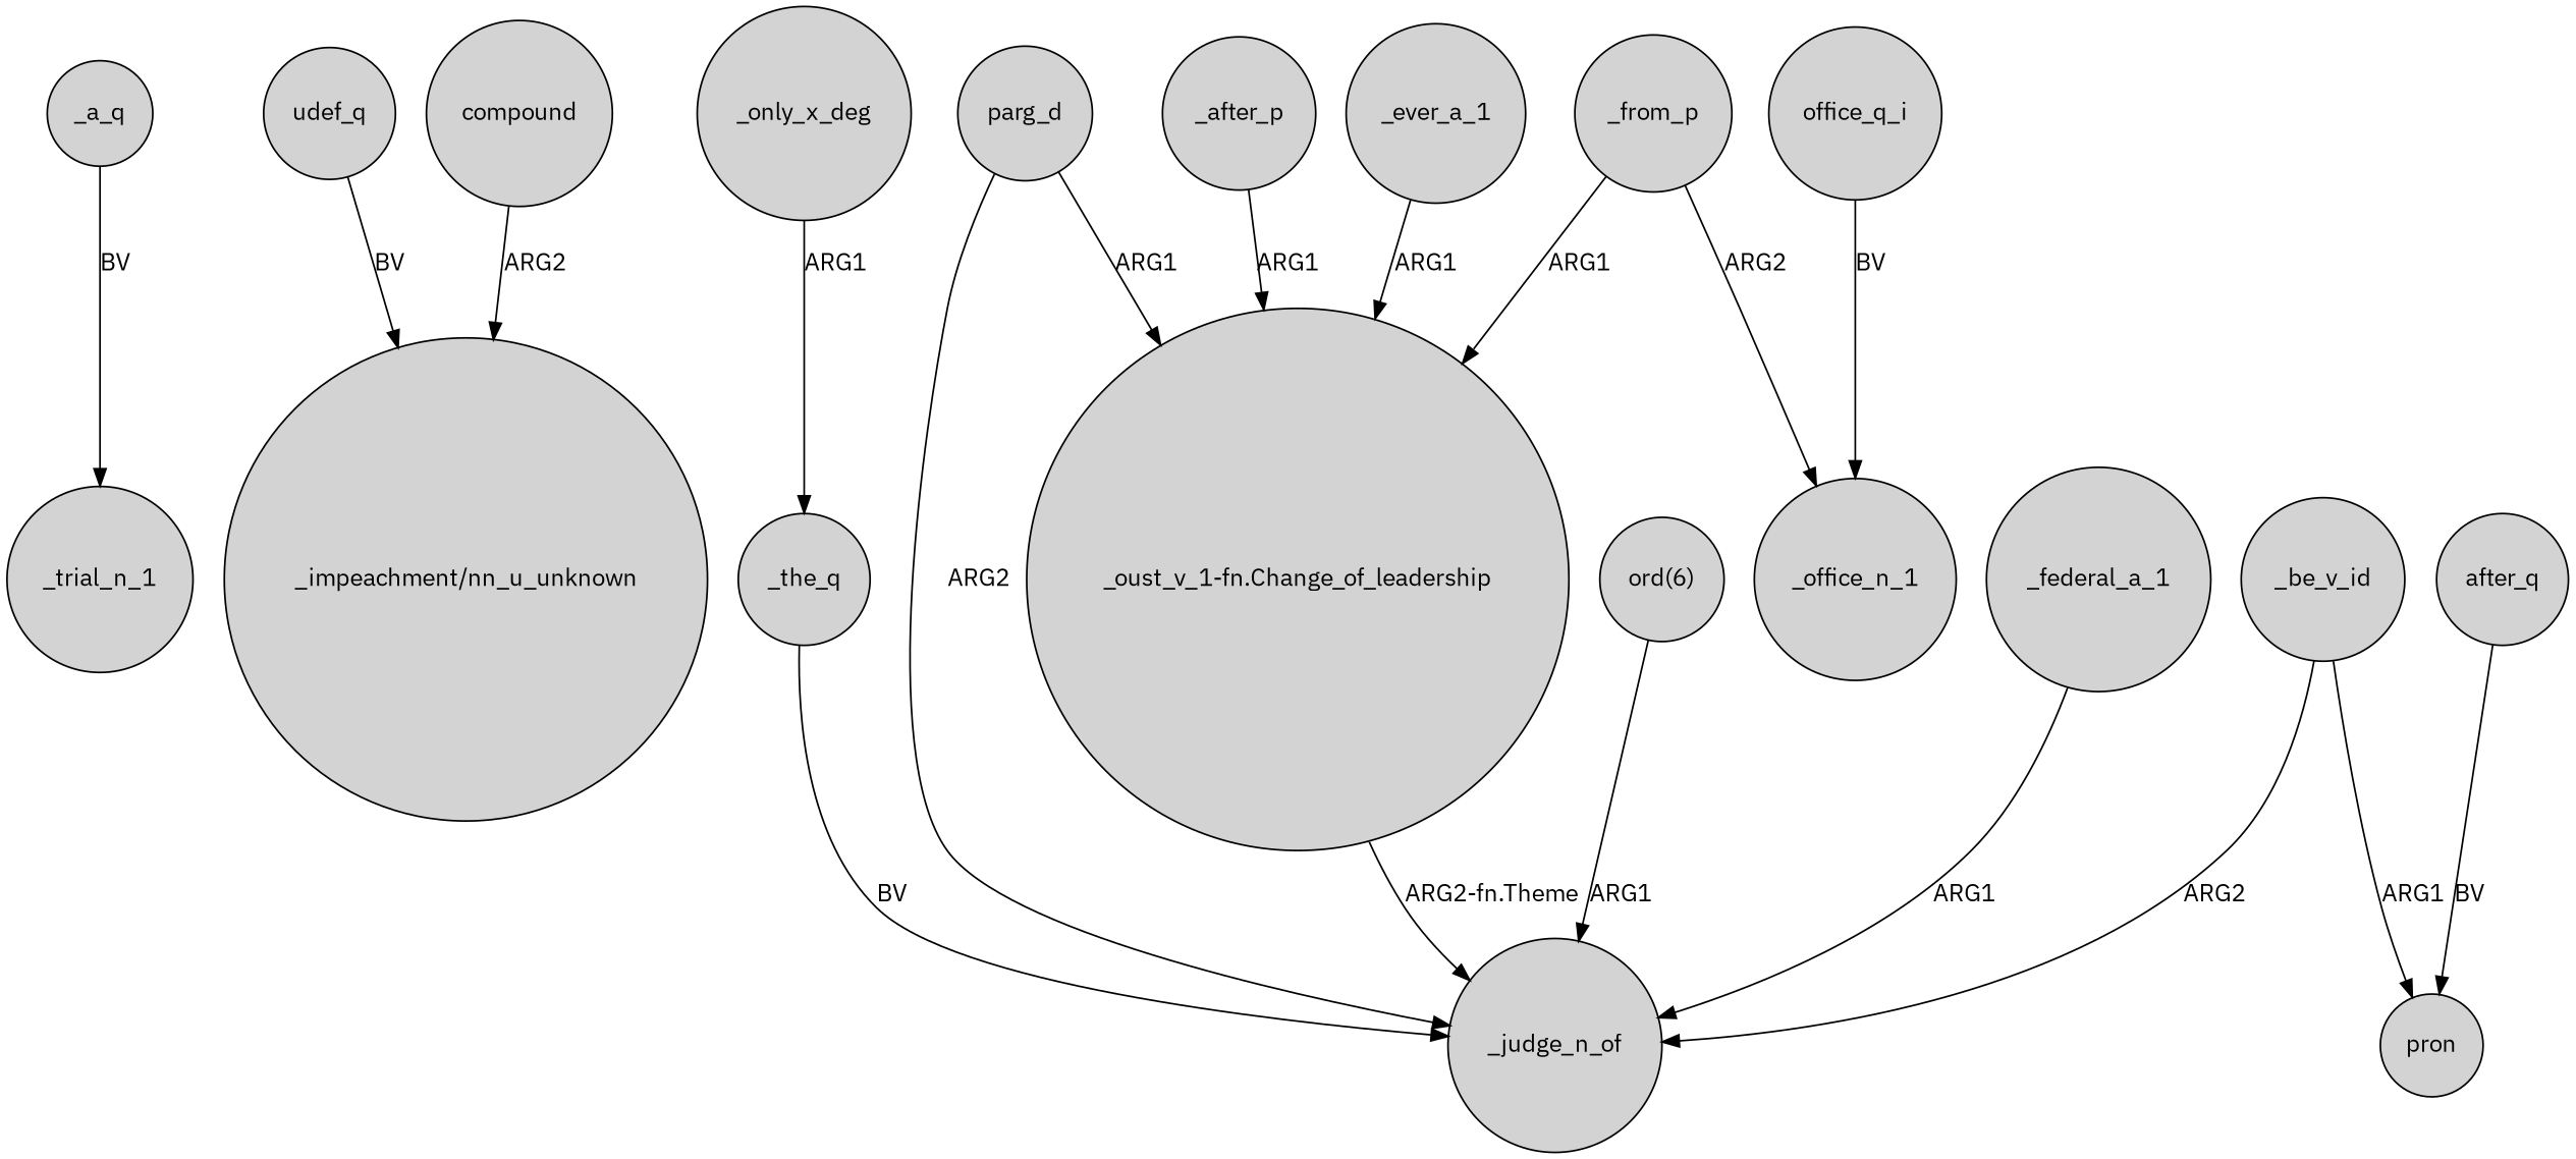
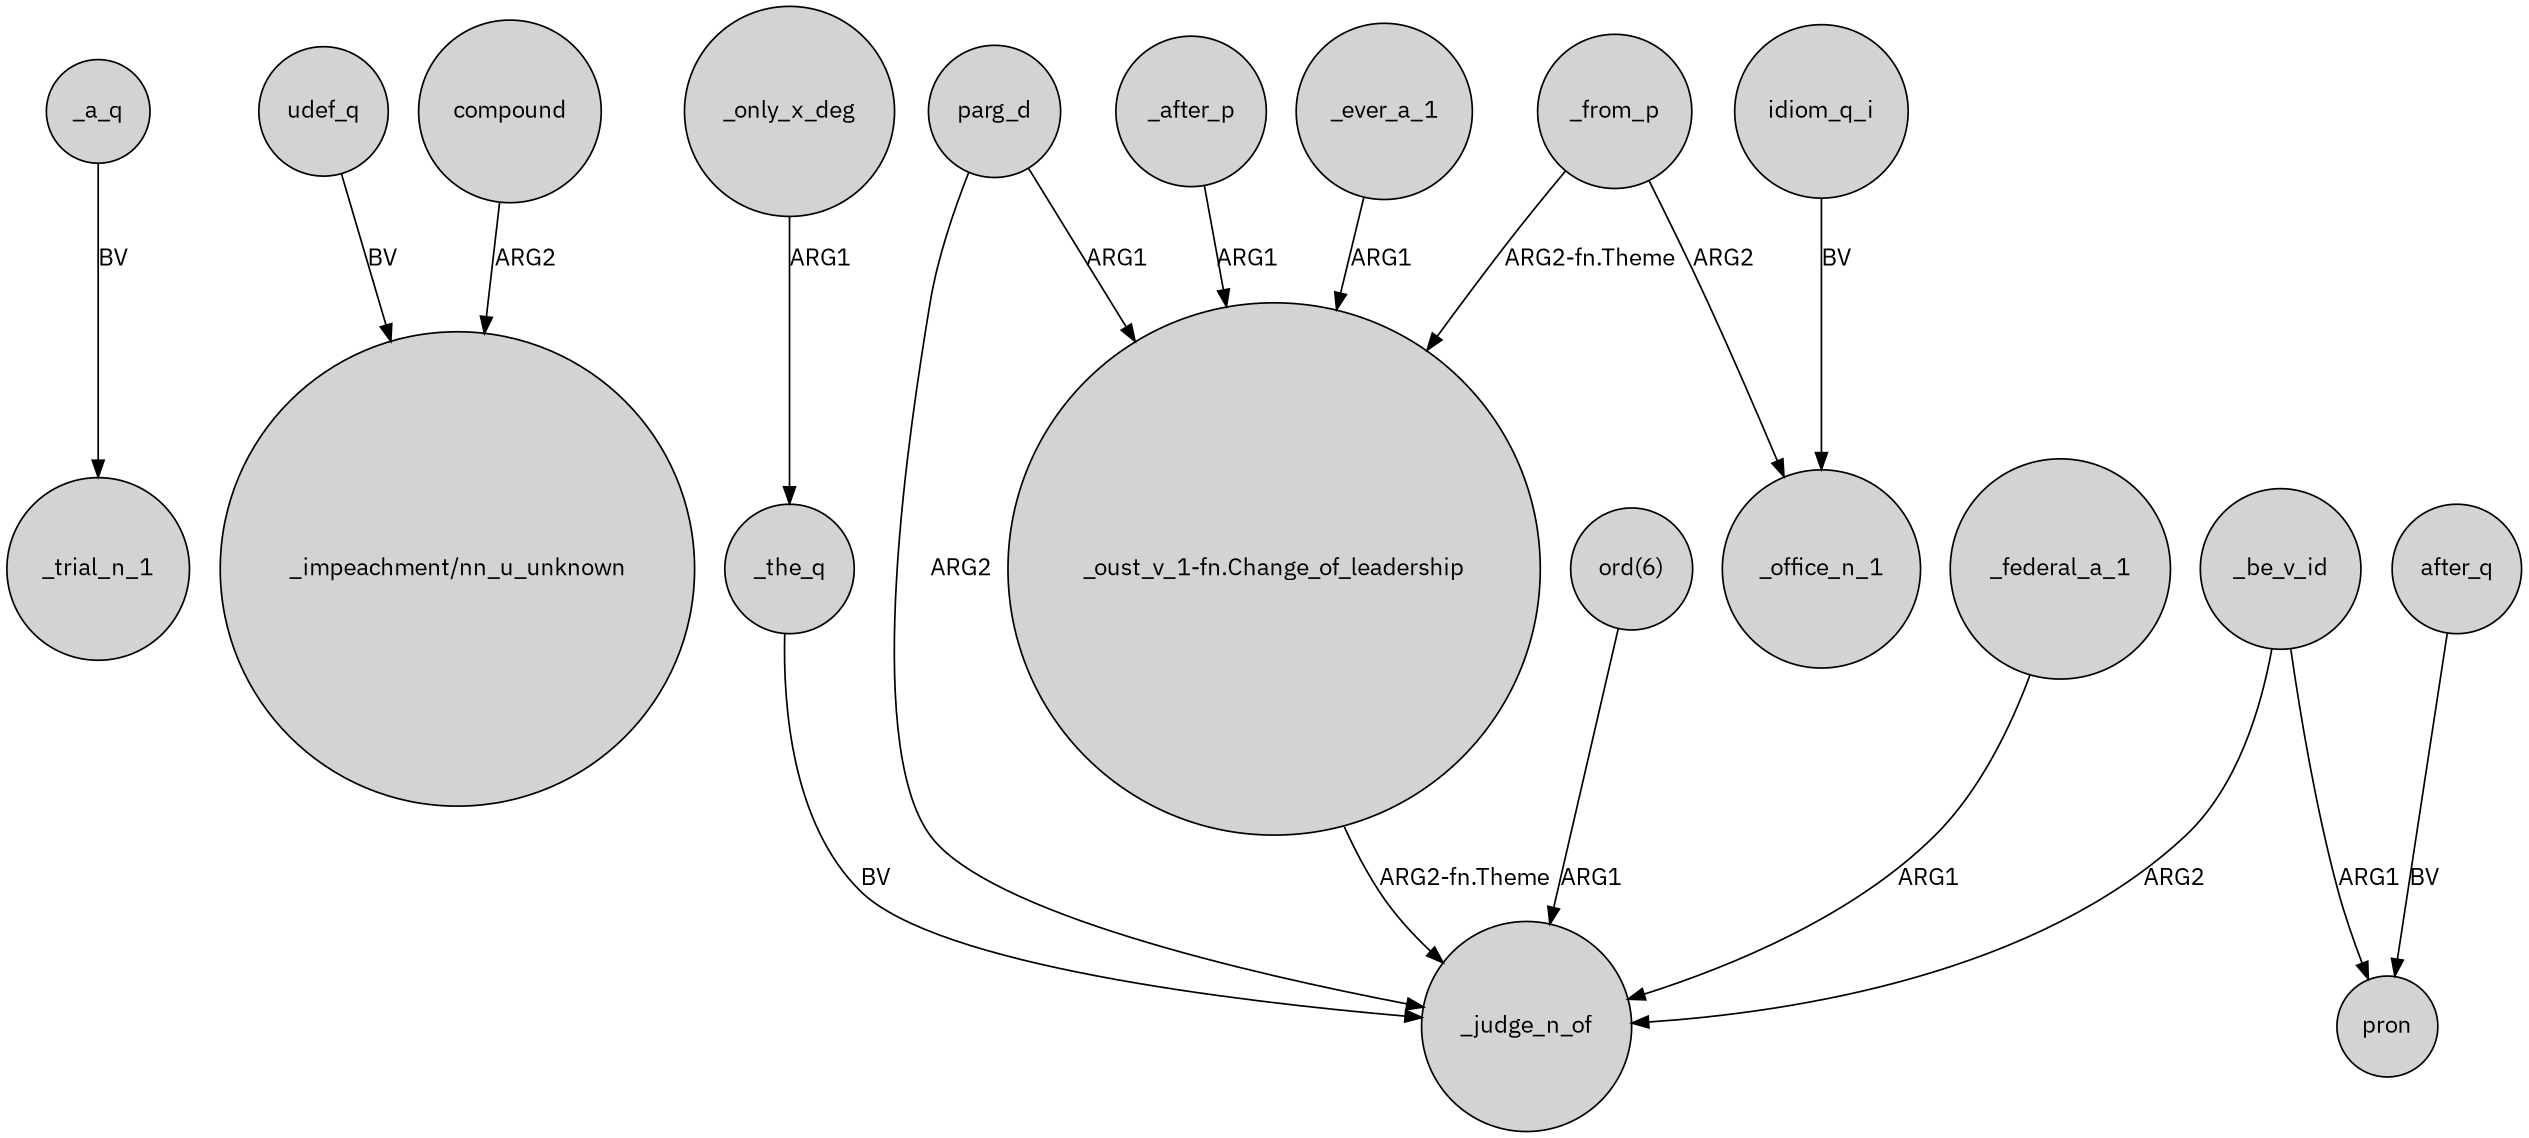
  digraph {
    fontname="IBM Plex Sans"
    node [fontname="IBM Plex Sans" shape=circle style=filled]
    edge [fontname="IBM Plex Sans"]
    _a_q
    _trial_n_1
    udef_q
    "_impeachment/nn_u_unknown"
    _ever_a_1
    "_oust_v_1-fn.Change_of_leadership"
    _judge_n_of
    _from_p
    _office_n_1
-   idiom_q_i [label=office_q_i]
+   idiom_q_i
    _be_v_id
    pron
    _after_p
    n14 [label=after_q]
    compound
    _only_x_deg
    _the_q
    "ord(6)"
    parg_d
    _federal_a_1
    _a_q -> _trial_n_1 [label=BV]
    udef_q -> "_impeachment/nn_u_unknown" [label=BV]
    _ever_a_1 -> "_oust_v_1-fn.Change_of_leadership" [label=ARG1]
    "_oust_v_1-fn.Change_of_leadership" -> _judge_n_of [label="ARG2-fn.Theme"]
-   _from_p -> "_oust_v_1-fn.Change_of_leadership" [label=ARG1]
+   _from_p -> "_oust_v_1-fn.Change_of_leadership" [label="ARG2-fn.Theme"]
    _from_p -> _office_n_1 [label=ARG2]
    idiom_q_i -> _office_n_1 [label=BV]
    _be_v_id -> _judge_n_of [label=ARG2]
    _be_v_id -> pron [label=ARG1]
    _after_p -> "_oust_v_1-fn.Change_of_leadership" [label=ARG1]
    n14 -> pron [label=BV]
    compound -> "_impeachment/nn_u_unknown" [label=ARG2]
    _only_x_deg -> _the_q [label=ARG1]
    _the_q -> _judge_n_of [label=BV]
    "ord(6)" -> _judge_n_of [label=ARG1]
    parg_d -> "_oust_v_1-fn.Change_of_leadership" [label=ARG1]
    parg_d -> _judge_n_of [label=ARG2]
    _federal_a_1 -> _judge_n_of [label=ARG1]
  }
